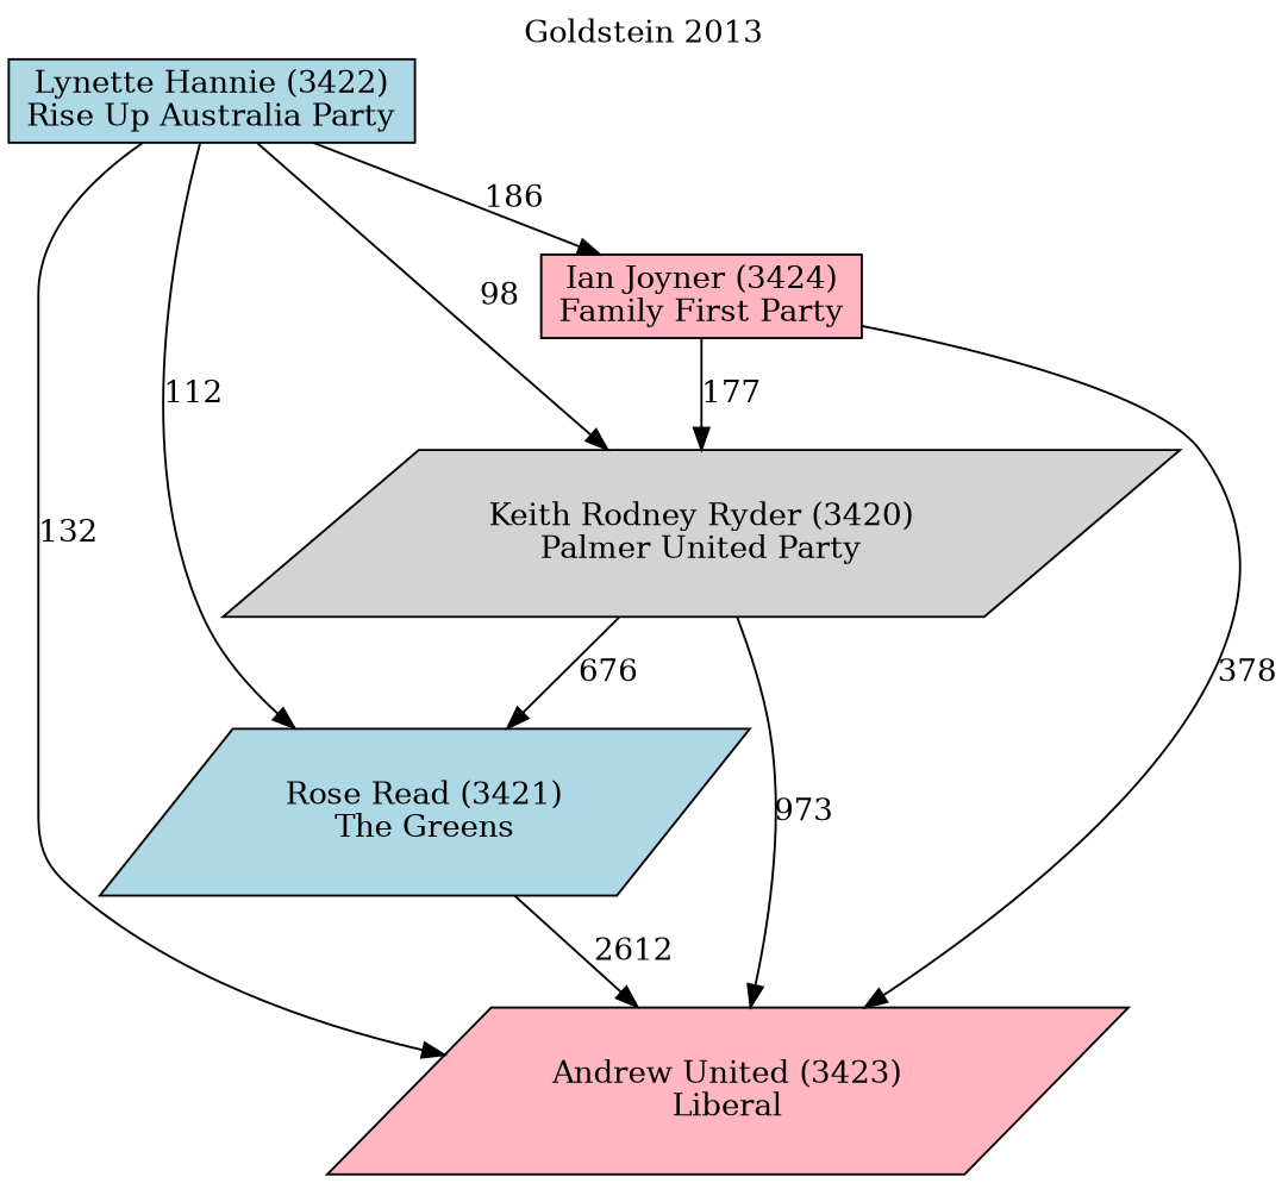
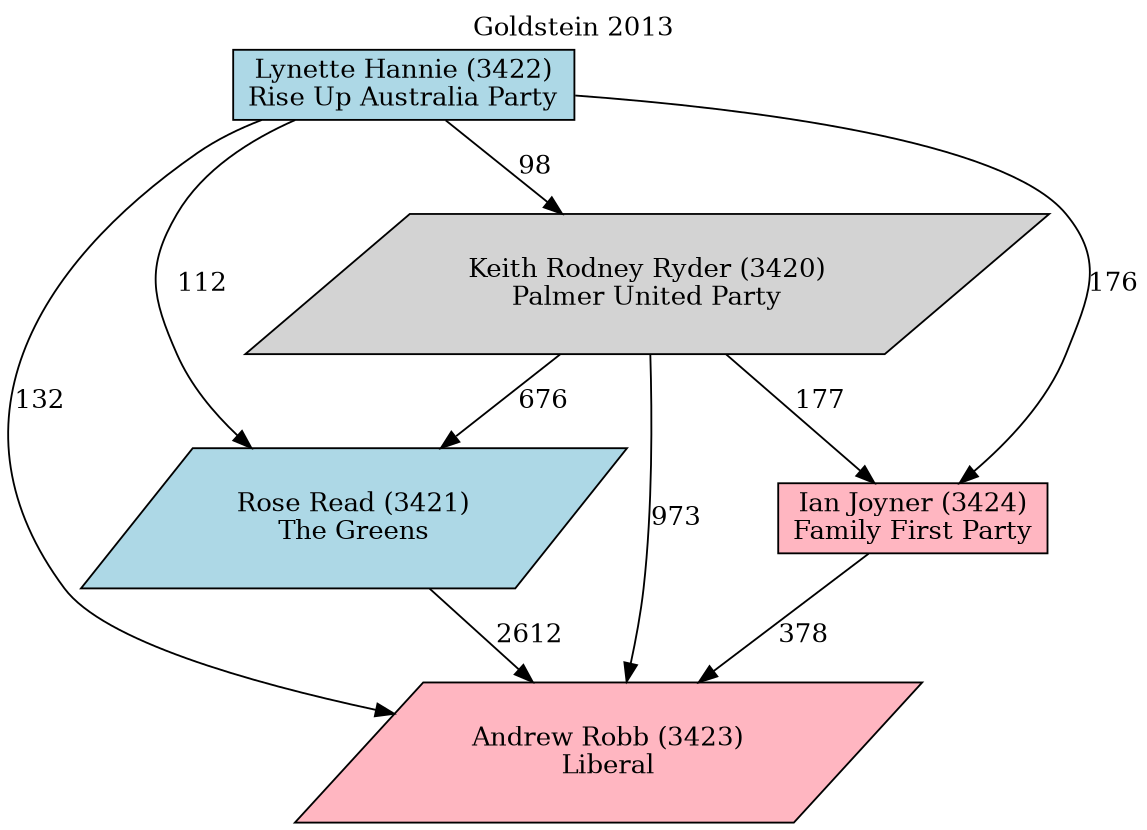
  digraph {
    label="Goldstein 2013"
    labelloc=t
    mclimit=10
    node [fillcolor=lightpink shape=parallelogram style=filled]
-   n1 [label="Andrew United (3423)\nLiberal"]
+   n1 [label="Andrew Robb (3423)\nLiberal"]
    n2 [fillcolor=lightblue label="Rose Read (3421)\nThe Greens"]
    n3 [fillcolor=lightgrey label="Keith Rodney Ryder (3420)\nPalmer United Party"]
    n4 [label="Ian Joyner (3424)\nFamily First Party" shape=box]
    n5 [fillcolor=lightblue label="Lynette Hannie (3422)\nRise Up Australia Party" shape=box]
    n2 -> n1 [label=2612]
    n3 -> n1 [label=973]
    n3 -> n2 [label=676]
    n4 -> n1 [label=378]
-   n4 -> n3 [label=177]
+   n3 -> n4 [label=177]
    n5 -> n1 [label=132]
    n5 -> n2 [label=112]
    n5 -> n3 [label=98]
-   n5 -> n4 [label=186]
+   n5 -> n4 [label=176]
  }
